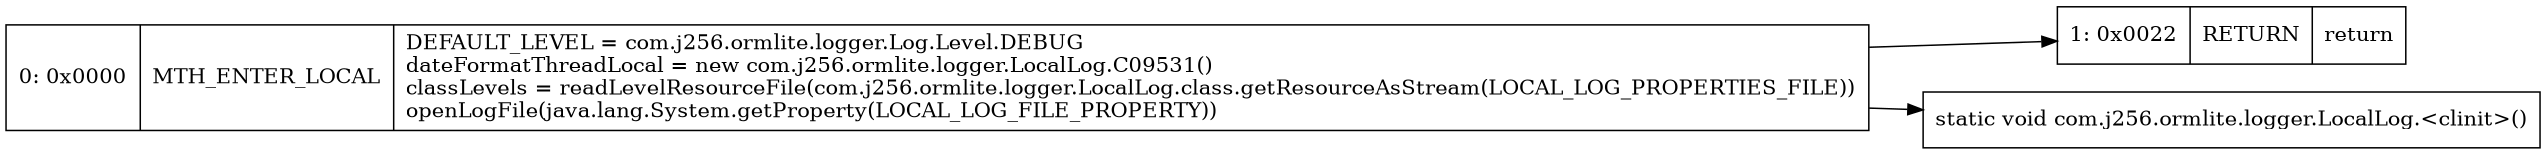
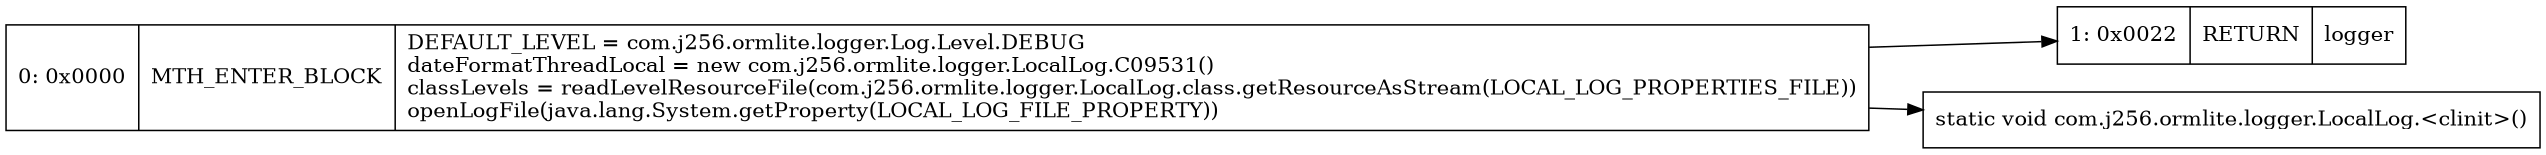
  digraph {
    rankdir=LR
    node [shape=record]
-   n1 [label="{0\:\ 0x0000|MTH_ENTER_LOCAL\l|DEFAULT_LEVEL = com.j256.ormlite.logger.Log.Level.DEBUG\ldateFormatThreadLocal = new com.j256.ormlite.logger.LocalLog.C09531()\lclassLevels = readLevelResourceFile(com.j256.ormlite.logger.LocalLog.class.getResourceAsStream(LOCAL_LOG_PROPERTIES_FILE))\lopenLogFile(java.lang.System.getProperty(LOCAL_LOG_FILE_PROPERTY))\l}"]
-   n2 [label="{1\:\ 0x0022|RETURN\l|return\l}"]
+   n1 [label="{0\:\ 0x0000|MTH_ENTER_BLOCK\l|DEFAULT_LEVEL = com.j256.ormlite.logger.Log.Level.DEBUG\ldateFormatThreadLocal = new com.j256.ormlite.logger.LocalLog.C09531()\lclassLevels = readLevelResourceFile(com.j256.ormlite.logger.LocalLog.class.getResourceAsStream(LOCAL_LOG_PROPERTIES_FILE))\lopenLogFile(java.lang.System.getProperty(LOCAL_LOG_FILE_PROPERTY))\l}"]
+   n2 [label="{1\:\ 0x0022|RETURN\l|logger\l}"]
    n3 [label="{static void com.j256.ormlite.logger.LocalLog.\<clinit\>() }"]
    n1 -> n2
    n1 -> n3
  }
